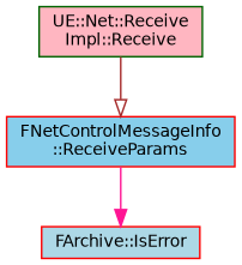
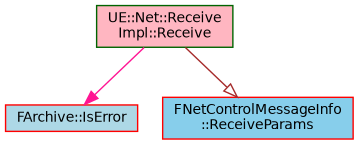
  digraph {
    rankdir=TB
    node [color=red fontname=Helvetica fontsize=10 shape=box style=filled]
    edge [fontname=Helvetica fontsize=10 labelfontname=Helvetica labelfontsize=10 style=solid]
    n1 [color=darkgreen fillcolor=lightpink fontcolor=black height=0.2 label="UE::Net::Receive\lImpl::Receive" width=0.4]
    n2 [fillcolor=lightblue height=0.2 label="FArchive::IsError" width=0.4]
    n3 [fillcolor=skyblue height=0.2 label="FNetControlMessageInfo\l::ReceiveParams" width=0.4]
-   n3 -> n2 [arrowhead=normal color=deeppink]
+   n1 -> n2 [arrowhead=normal color=deeppink]
    n1 -> n3 [arrowhead=onormal color=brown]
  }
